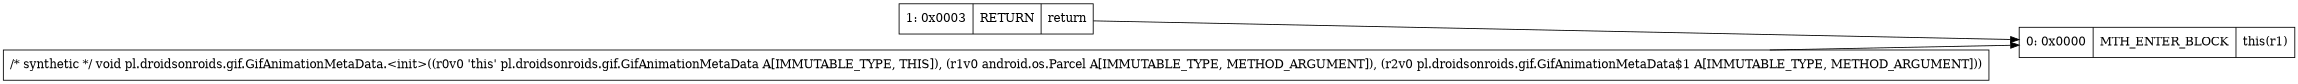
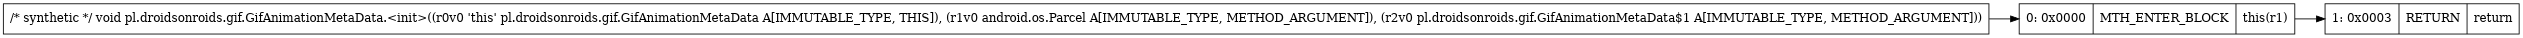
  digraph {
    rankdir=LR
    node [shape=record]
    n1 [label="{0\:\ 0x0000|MTH_ENTER_BLOCK\l|this(r1)\l}"]
    n2 [label="{1\:\ 0x0003|RETURN\l|return\l}"]
    n3 [label="{\/* synthetic *\/ void pl.droidsonroids.gif.GifAnimationMetaData.\<init\>((r0v0 'this' pl.droidsonroids.gif.GifAnimationMetaData A[IMMUTABLE_TYPE, THIS]), (r1v0 android.os.Parcel A[IMMUTABLE_TYPE, METHOD_ARGUMENT]), (r2v0 pl.droidsonroids.gif.GifAnimationMetaData$1 A[IMMUTABLE_TYPE, METHOD_ARGUMENT])) }"]
-   n2 -> n1
+   n1 -> n2
    n3 -> n1
  }
